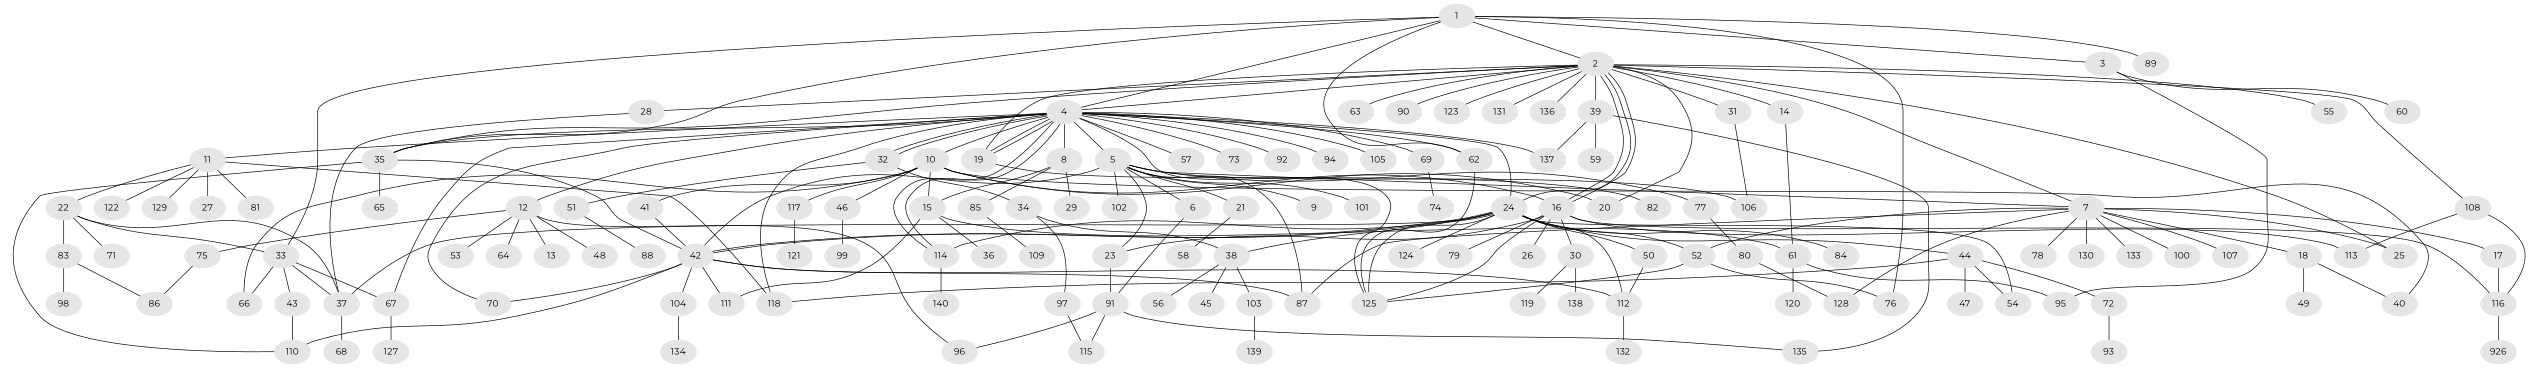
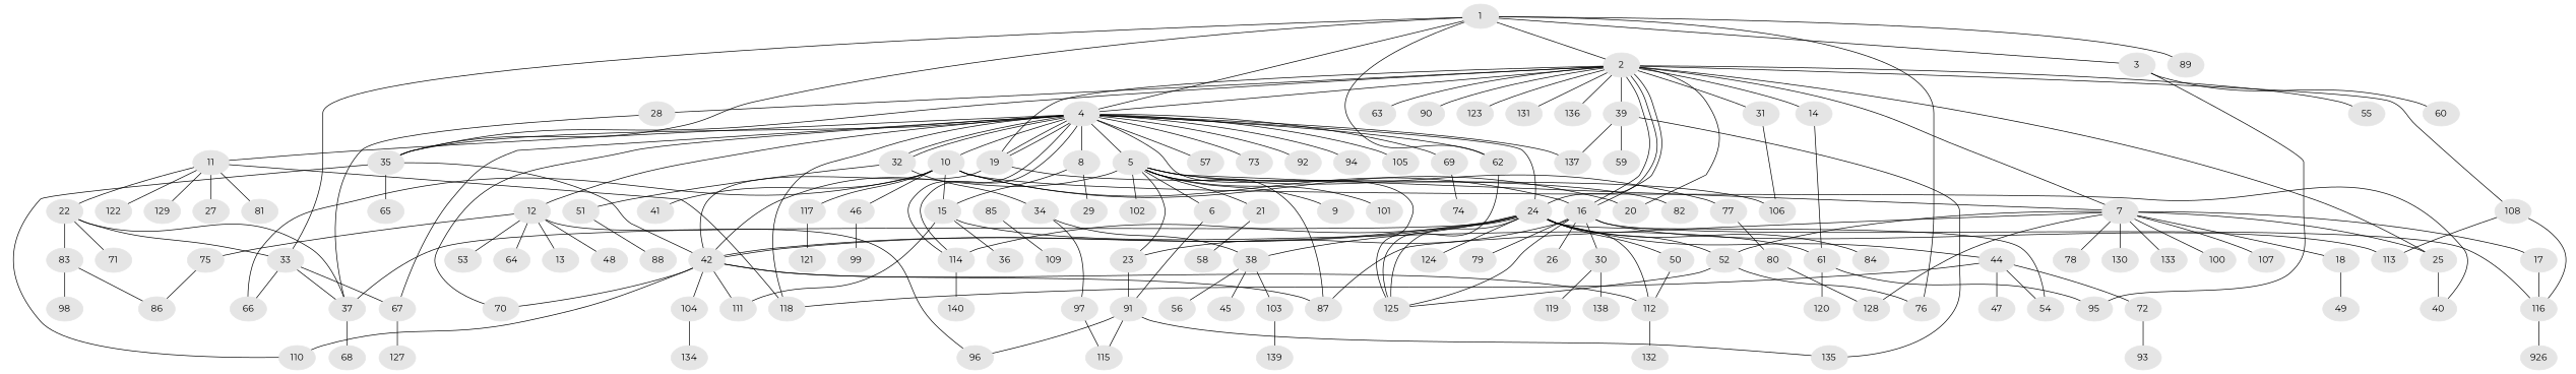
  graph {
    fontname=Montserrat
    node [color=gray90 fontname=Montserrat style=filled]
    edge [fontname=Montserrat]
    1
    2
    3
    4
    33
    35
    62
    76
    89
    7
    14
    16
    19
    20
    24
    25
    28
    31
    39
    55
    63
    90
    108
    123
    131
    136
    60
    95
    5
    8
    10
    11
    12
    32
    57
    67
    69
    70
    73
    92
    94
    105
    114
    118
    125
    137
    66
    37
-   43
    42
    65
    110
    87
    17
    18
    52
    78
    100
    107
    128
    130
    133
    61
    23
    26
    30
    79
    113
    116
    82
    38
    44
    50
    54
    84
    112
    124
    106
    59
    135
    6
    9
    21
    77
    101
    102
    15
    29
    85
    40
    41
    46
    117
    22
    27
    81
    122
    129
    13
    48
    53
    64
    75
    96
    34
    51
    127
    74
    140
    91
    58
    111
    104
    80
    115
    49
    36
    109
    99
    121
    71
    83
    86
    120
    119
    138
    n127 [label=926]
    68
    98
    45
    56
    103
    47
    72
    132
    97
    88
    139
    134
    93
    1 -- 2
    1 -- 3
    1 -- 4
    1 -- 33
    1 -- 35
    1 -- 62
    1 -- 76
    1 -- 89
    2 -- 4
    2 -- 35
    2 -- 7
    2 -- 14
    2 -- 16
    2 -- 16
    2 -- 19
    2 -- 20
    2 -- 24
    2 -- 25
    2 -- 28
    2 -- 31
    2 -- 39
    2 -- 55
    2 -- 63
    2 -- 90
    2 -- 108
    2 -- 123
    2 -- 131
    2 -- 136
    3 -- 60
    3 -- 95
    4 -- 35
    4 -- 62
    4 -- 19
    4 -- 19
    4 -- 24
    4 -- 5
    4 -- 8
    4 -- 10
    4 -- 11
    4 -- 12
    4 -- 32
    4 -- 32
    4 -- 57
    4 -- 67
    4 -- 69
    4 -- 70
    4 -- 73
    4 -- 92
    4 -- 94
    4 -- 105
    4 -- 114
    4 -- 114
    4 -- 118
    4 -- 125
    4 -- 137
    33 -- 67
    33 -- 66
    33 -- 37
-   33 -- 43
    35 -- 42
    35 -- 65
    35 -- 110
    62 -- 125
    7 -- 25
    7 -- 87
    7 -- 17
    7 -- 18
    7 -- 52
    7 -- 78
    7 -- 100
    7 -- 107
    7 -- 128
    7 -- 130
    7 -- 133
    14 -- 61
    16 -- 125
    16 -- 23
    16 -- 26
    16 -- 30
    16 -- 79
    16 -- 113
    16 -- 116
-   41 -- 42
+   19 -- 42
    19 -- 82
    24 -- 114
    24 -- 125
    24 -- 37
    24 -- 42
    24 -- 42
    24 -- 52
    24 -- 38
    24 -- 44
    24 -- 50
    24 -- 54
    24 -- 84
    24 -- 112
    24 -- 124
    28 -- 37
    31 -- 106
    39 -- 137
    39 -- 59
    39 -- 135
    108 -- 113
    108 -- 116
    5 -- 7
    5 -- 42
    5 -- 87
    5 -- 23
    5 -- 106
    5 -- 6
    5 -- 9
    5 -- 21
    5 -- 77
    5 -- 101
    5 -- 102
    8 -- 15
    8 -- 29
-   8 -- 85
    10 -- 16
    10 -- 20
    10 -- 66
    10 -- 15
    10 -- 40
    10 -- 41
    10 -- 46
    10 -- 117
    11 -- 118
    11 -- 22
    11 -- 27
    11 -- 81
    11 -- 122
    11 -- 129
    12 -- 13
    12 -- 48
    12 -- 53
    12 -- 64
    12 -- 75
    12 -- 96
    32 -- 34
    32 -- 51
    67 -- 127
    69 -- 74
    114 -- 140
    37 -- 68
-   43 -- 110
    42 -- 70
    42 -- 110
    42 -- 87
    42 -- 112
    42 -- 111
    42 -- 104
    17 -- 116
-   18 -- 40
+   25 -- 40
    18 -- 49
    52 -- 76
    52 -- 125
    61 -- 95
    61 -- 120
    23 -- 91
    30 -- 119
    30 -- 138
    116 -- n127
    38 -- 45
    38 -- 56
    38 -- 103
    44 -- 118
    44 -- 54
    44 -- 47
    44 -- 72
    50 -- 112
    112 -- 132
    6 -- 91
    21 -- 58
    77 -- 80
    15 -- 61
    15 -- 111
    15 -- 36
    85 -- 109
    46 -- 99
    117 -- 121
    22 -- 33
    22 -- 37
    22 -- 71
    22 -- 83
    75 -- 86
    34 -- 38
    34 -- 97
    51 -- 88
    91 -- 135
    91 -- 96
    91 -- 115
    104 -- 134
    80 -- 128
    83 -- 86
    83 -- 98
    103 -- 139
    72 -- 93
    97 -- 115
  }
